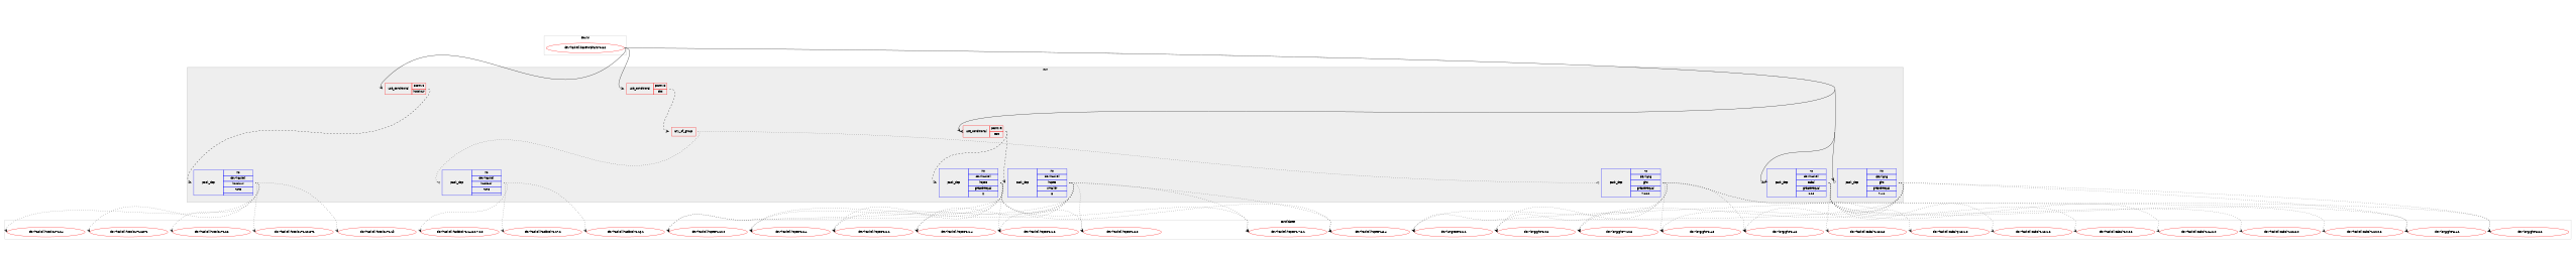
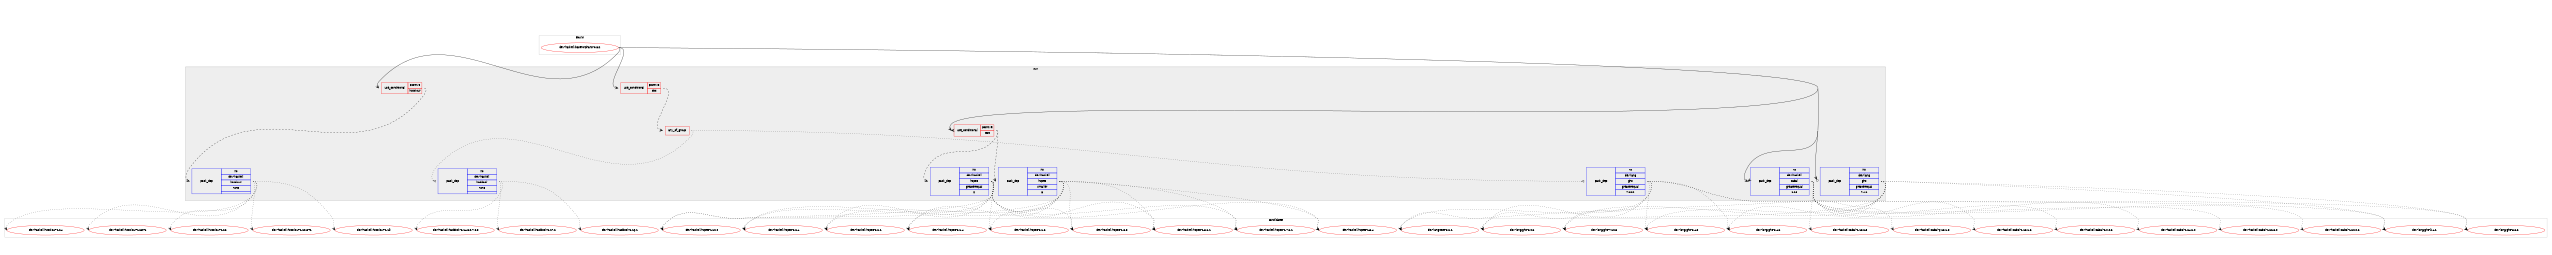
  digraph {
    compound=true
    concentrate=true
    fontname=Helvetica
    fontsize=10
    newrank=true
    rankdir=TB
    ranksep=1.5
    node [color=red fontname=Helvetica fontsize=10]
    edge [arrowhead=vee headport=w style=dotted tailport=e weight=100]
    n1 [label="dev-haskell/base-orphans-0.3.2" width=4]
    n2 [color=blue label=<<TABLE BORDER="0" CELLBORDER="1" CELLSPACING="0" CELLPADDING="4" WIDTH="220"><TR><TD ROWSPAN="6" CELLPADDING="30">pack_dep</TD></TR><TR><TD WIDTH="110">no</TD></TR><TR><TD>dev-haskell</TD></TR><TR><TD>haddock</TD></TR><TR><TD>none</TD></TR><TR><TD></TD></TR></TABLE>> shape=none]
    n3 [color=blue label=<<TABLE BORDER="0" CELLBORDER="1" CELLSPACING="0" CELLPADDING="4" WIDTH="220"><TR><TD ROWSPAN="6" CELLPADDING="30">pack_dep</TD></TR><TR><TD WIDTH="110">no</TD></TR><TR><TD>dev-lang</TD></TR><TR><TD>ghc</TD></TR><TR><TD>greaterequal</TD></TR><TR><TD>7.10.2</TD></TR></TABLE>> shape=none]
    n4 [label=<<TABLE BORDER="0" CELLBORDER="1" CELLSPACING="0" CELLPADDING="4"><TR><TD CELLPADDING="10">any_of_group</TD></TR></TABLE>> shape=none]
    n5 [label=<<TABLE BORDER="0" CELLBORDER="1" CELLSPACING="0" CELLPADDING="4"><TR><TD ROWSPAN="3" CELLPADDING="10">use_conditional</TD></TR><TR><TD>positive</TD></TR><TR><TD>doc</TD></TR></TABLE>> shape=none]
    n6 [color=blue label=<<TABLE BORDER="0" CELLBORDER="1" CELLSPACING="0" CELLPADDING="4" WIDTH="220"><TR><TD ROWSPAN="6" CELLPADDING="30">pack_dep</TD></TR><TR><TD WIDTH="110">no</TD></TR><TR><TD>dev-haskell</TD></TR><TR><TD>hscolour</TD></TR><TR><TD>none</TD></TR><TR><TD></TD></TR></TABLE>> shape=none]
    n7 [label=<<TABLE BORDER="0" CELLBORDER="1" CELLSPACING="0" CELLPADDING="4"><TR><TD ROWSPAN="3" CELLPADDING="10">use_conditional</TD></TR><TR><TD>positive</TD></TR><TR><TD>hscolour</TD></TR></TABLE>> shape=none]
    n8 [color=blue label=<<TABLE BORDER="0" CELLBORDER="1" CELLSPACING="0" CELLPADDING="4" WIDTH="220"><TR><TD ROWSPAN="6" CELLPADDING="30">pack_dep</TD></TR><TR><TD WIDTH="110">no</TD></TR><TR><TD>dev-haskell</TD></TR><TR><TD>hspec</TD></TR><TR><TD>greaterequal</TD></TR><TR><TD>2</TD></TR></TABLE>> shape=none]
    n9 [color=blue label=<<TABLE BORDER="0" CELLBORDER="1" CELLSPACING="0" CELLPADDING="4" WIDTH="220"><TR><TD ROWSPAN="6" CELLPADDING="30">pack_dep</TD></TR><TR><TD WIDTH="110">no</TD></TR><TR><TD>dev-haskell</TD></TR><TR><TD>hspec</TD></TR><TR><TD>smaller</TD></TR><TR><TD>3</TD></TR></TABLE>> shape=none]
    n10 [label=<<TABLE BORDER="0" CELLBORDER="1" CELLSPACING="0" CELLPADDING="4"><TR><TD ROWSPAN="3" CELLPADDING="10">use_conditional</TD></TR><TR><TD>positive</TD></TR><TR><TD>test</TD></TR></TABLE>> shape=none]
    n11 [color=blue label=<<TABLE BORDER="0" CELLBORDER="1" CELLSPACING="0" CELLPADDING="4" WIDTH="220"><TR><TD ROWSPAN="6" CELLPADDING="30">pack_dep</TD></TR><TR><TD WIDTH="110">no</TD></TR><TR><TD>dev-haskell</TD></TR><TR><TD>cabal</TD></TR><TR><TD>greaterequal</TD></TR><TR><TD>1.10</TD></TR></TABLE>> shape=none]
    n12 [color=blue label=<<TABLE BORDER="0" CELLBORDER="1" CELLSPACING="0" CELLPADDING="4" WIDTH="220"><TR><TD ROWSPAN="6" CELLPADDING="30">pack_dep</TD></TR><TR><TD WIDTH="110">no</TD></TR><TR><TD>dev-lang</TD></TR><TR><TD>ghc</TD></TR><TR><TD>greaterequal</TD></TR><TR><TD>7.4.1</TD></TR></TABLE>> shape=none]
    n13 [label="dev-haskell/haddock-2.14.3.0.7.8.3" width=4]
    n14 [label="dev-haskell/haddock-2.16.1" width=4]
    n15 [label="dev-haskell/haddock-2.17.2" width=4]
    n16 [label="dev-lang/ghc-7.10.3" width=4]
    n17 [label="dev-lang/ghc-8.0.2" width=4]
    n18 [label="dev-lang/test-8.2.1" width=4]
    n19 [label="dev-lang/ghc-8.2.2" width=4]
-   n20 [label="dev-lang/ghc-8.4.1" width=4]
+   n20 [label="dev-lang/ghc-9.4.1" width=4]
    n21 [label="dev-lang/ghc-8.4.2" width=4]
    n22 [label="dev-lang/ghc-8.4.3" width=4]
    n23 [label="dev-haskell/hscolour-1.19" width=4]
    n24 [label="dev-haskell/hscolour-1.20.3-r1" width=4]
    n25 [label="dev-haskell/hscolour-1.22" width=4]
    n26 [label="dev-haskell/hscolour-1.23-r1" width=4]
    n27 [label="dev-haskell/hscolour-1.24" width=4]
    n28 [label="dev-haskell/hspec-1.10.0" width=4]
    n29 [label="dev-haskell/hspec-1.5.4" width=4]
    n30 [label="dev-haskell/hspec-1.7.2.1" width=4]
+   n31 [label="dev-haskell/hspec-1.8.1.1" width=4]
    n32 [label="dev-haskell/hspec-1.8.3" width=4]
    n33 [label="dev-haskell/hspec-2.1.2" width=4]
    n34 [label="dev-haskell/hspec-2.1.4" width=4]
    n35 [label="dev-haskell/hspec-2.2.1" width=4]
    n36 [label="dev-haskell/hspec-2.2.4" width=4]
    n37 [label="dev-haskell/cabal-1.18.1.2" width=4]
    n38 [label="dev-haskell/cabal-6.18.1.3" width=4]
    n39 [label="dev-haskell/cabal-1.18.2.5" width=4]
    n40 [label="dev-haskell/cabal-1.20.0.2" width=4]
    n41 [label="dev-haskell/cabal-1.22.8.0" width=4]
    n42 [label="dev-haskell/cabal-1.24.2.0" width=4]
    n43 [label="dev-haskell/cabal-2.0.0.2" width=4]
    subgraph cluster_1 {
      color=gray
      label=<<i>ebuild</i>>
      rank=same
      n1
    }
    subgraph cluster_2 {
      color=gray
      label=<<i>dependencies</i>>
      subgraph cluster_3 {
        color=gray
        fillcolor="#eeeeee"
        label=<<i>compile</i>>
        style=filled
        subgraph sub_4 {
          color=gray
          fillcolor="#eeeeee"
          label=<<i>compile</i>>
          style=filled
          n5
          subgraph sub_5 {
            color=gray
            fillcolor="#eeeeee"
            label=<<i>compile</i>>
            style=filled
            n4
            subgraph sub_6 {
              color=gray
              fillcolor="#eeeeee"
              label=<<i>compile</i>>
              style=filled
              n2
            }
            subgraph sub_7 {
              color=gray
              fillcolor="#eeeeee"
              label=<<i>compile</i>>
              style=filled
              n3
            }
          }
        }
        subgraph sub_8 {
          color=gray
          fillcolor="#eeeeee"
          label=<<i>compile</i>>
          style=filled
          n7
          subgraph sub_9 {
            color=gray
            fillcolor="#eeeeee"
            label=<<i>compile</i>>
            style=filled
            n6
          }
        }
        subgraph sub_10 {
          color=gray
          fillcolor="#eeeeee"
          label=<<i>compile</i>>
          style=filled
          n10
          subgraph sub_11 {
            color=gray
            fillcolor="#eeeeee"
            label=<<i>compile</i>>
            style=filled
            n8
          }
          subgraph sub_12 {
            color=gray
            fillcolor="#eeeeee"
            label=<<i>compile</i>>
            style=filled
            n9
          }
        }
        subgraph sub_13 {
          color=gray
          fillcolor="#eeeeee"
          label=<<i>compile</i>>
          style=filled
          n11
        }
      }
      subgraph cluster_14 {
        color=gray
        fillcolor="#eeeeee"
        label=<<i>compile and run</i>>
        style=filled
        subgraph sub_15 {
          color=gray
          fillcolor="#eeeeee"
          label=<<i>compile and run</i>>
          style=filled
          n12
        }
      }
      subgraph cluster_16 {
        color=gray
        fillcolor="#eeeeee"
        label=<<i>run</i>>
        style=filled
      }
    }
    subgraph cluster_17 {
      color=gray
      label=<<i>candidates</i>>
      rank=same
      subgraph sub_18 {
        color=black
        label=<<i>candidates</i>>
        nodesep=1
        rank=same
        n13
        n14
        n15
      }
      subgraph sub_19 {
        color=black
        label=<<i>candidates</i>>
        nodesep=1
        rank=same
        n16
        n17
        n18
        n19
        n20
        n21
        n22
      }
      subgraph sub_20 {
        color=black
        label=<<i>candidates</i>>
        nodesep=1
        rank=same
        n23
        n24
        n25
        n26
        n27
      }
      subgraph sub_21 {
        color=black
        label=<<i>candidates</i>>
        nodesep=1
        rank=same
        n28
        n29
        n30
+       n31
        n32
        n33
        n34
        n35
        n36
      }
      subgraph sub_22 {
        color=black
        label=<<i>candidates</i>>
        nodesep=1
        rank=same
        n28
        n29
        n30
+       n31
        n32
        n33
        n34
        n35
        n36
      }
      subgraph sub_23 {
        color=black
        label=<<i>candidates</i>>
        nodesep=1
        rank=same
        n37
        n38
        n39
        n40
        n41
        n42
        n43
      }
      subgraph sub_24 {
        color=black
        label=<<i>candidates</i>>
        nodesep=1
        rank=same
        n16
        n17
        n18
        n19
        n20
        n21
        n22
      }
    }
    n1 -> n5 [style=solid weight=20]
    n1 -> n7 [style=solid weight=20]
    n1 -> n10 [style=solid weight=20]
    n1 -> n11 [style=solid weight=20]
    n1 -> n12 [arrowhead=odotvee style=solid weight=20]
    n2 -> n13
    n2 -> n14
    n2 -> n15
    n3 -> n16
    n3 -> n17
    n3 -> n18
    n3 -> n19
    n3 -> n20
    n3 -> n21
    n3 -> n22
    n4 -> n2 [arrowhead=oinv weight=20]
    n4 -> n3 [arrowhead=oinv weight=20]
    n5 -> n4 [style=dashed weight=20]
    n6 -> n23
    n6 -> n24
    n6 -> n25
    n6 -> n26
    n6 -> n27
    n7 -> n6 [style=dashed weight=20]
    n8 -> n28
    n8 -> n29
    n8 -> n30
+   n8 -> n31
    n8 -> n32
    n8 -> n33
    n8 -> n34
    n8 -> n35
    n8 -> n36
    n9 -> n28
    n9 -> n29
    n9 -> n30
+   n9 -> n31
    n9 -> n32
    n9 -> n33
    n9 -> n34
    n9 -> n35
    n9 -> n36
    n10 -> n8 [style=dashed weight=20]
    n10 -> n9 [style=dashed weight=20]
    n11 -> n37
    n11 -> n38
    n11 -> n39
    n11 -> n40
    n11 -> n41
    n11 -> n42
    n11 -> n43
    n12 -> n16
    n12 -> n17
    n12 -> n18
    n12 -> n19
    n12 -> n20
    n12 -> n21
    n12 -> n22
  }
